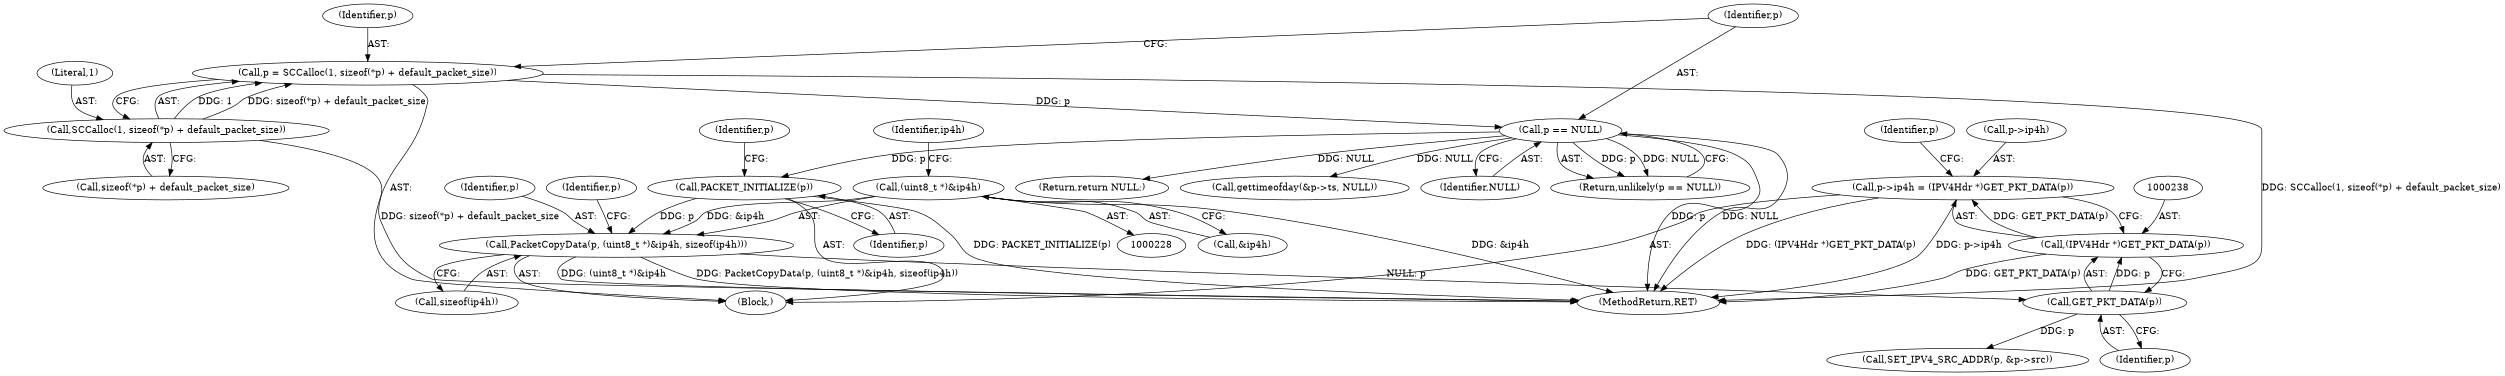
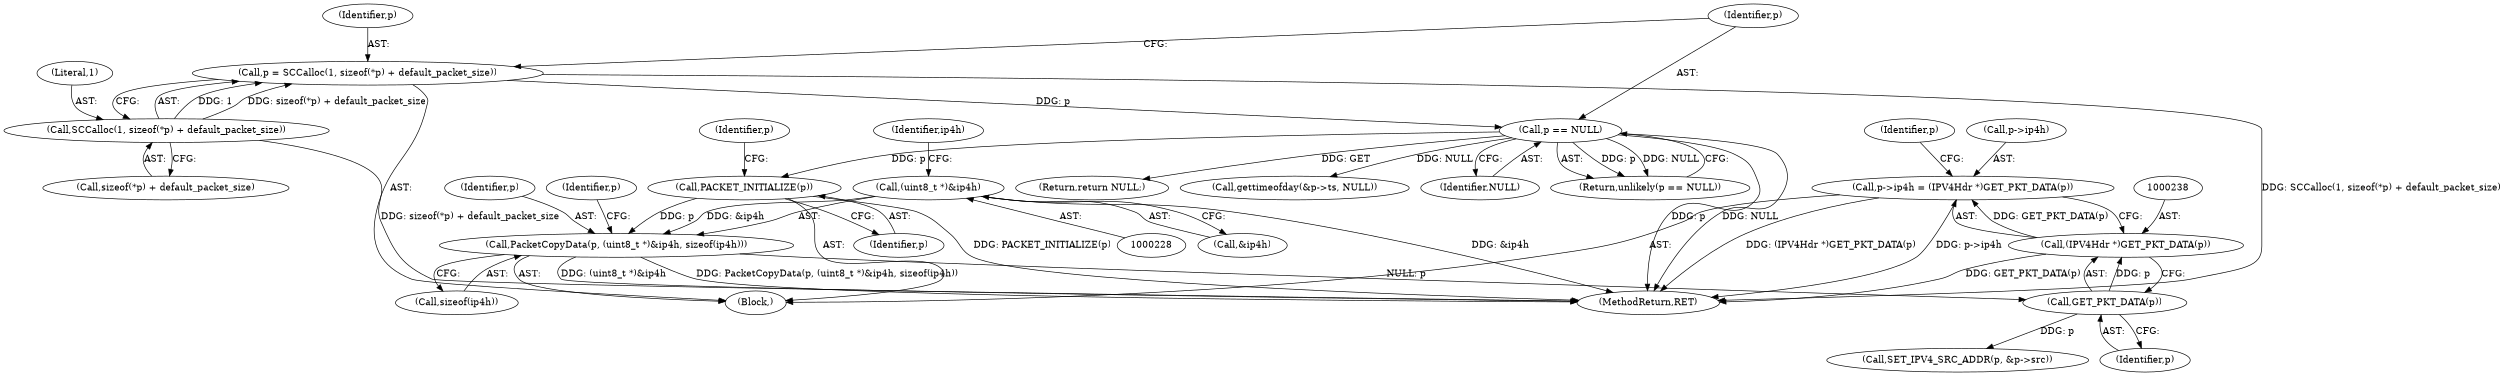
  digraph {
    n1 [label="(Call,p->ip4h = (IPV4Hdr *)GET_PKT_DATA(p))"]
    n2 [label="(Call,(IPV4Hdr *)GET_PKT_DATA(p))"]
    n3 [label="(MethodReturn,RET)"]
    n4 [label="(Block,)"]
    n5 [label="(Call,GET_PKT_DATA(p))"]
    n6 [label="(Call,SET_IPV4_SRC_ADDR(p, &p->src))"]
    n7 [label="(Identifier,p)"]
    n8 [label="(Call,PacketCopyData(p, (uint8_t *)&ip4h, sizeof(ip4h)))"]
    n9 [label="(Call,sizeof(ip4h))"]
    n10 [label="(Call,PACKET_INITIALIZE(p))"]
    n11 [label="(Identifier,p)"]
    n12 [label="(Call,p == NULL)"]
    n13 [label="(Return,return NULL;)"]
    n14 [label="(Call,gettimeofday(&p->ts, NULL))"]
    n15 [label="(Return,unlikely(p == NULL))"]
    n16 [label="(Identifier,NULL)"]
    n17 [label="(Call,p = SCCalloc(1, sizeof(*p) + default_packet_size))"]
    n18 [label="(Call,SCCalloc(1, sizeof(*p) + default_packet_size))"]
    n19 [label="(Call,sizeof(*p) + default_packet_size)"]
    n20 [label="(Call,(uint8_t *)&ip4h)"]
    n21 [label="(Call,&ip4h)"]
    n22 [label="(Identifier,p)"]
    n23 [label="(Identifier,ip4h)"]
    n24 [label="(Identifier,p)"]
    n25 [label="(Call,p->ip4h)"]
    n26 [label="(Identifier,p)"]
    n27 [label="(Identifier,p)"]
    n28 [label="(Identifier,p)"]
    n29 [label="(Identifier,p)"]
    n30 [label="(Literal,1)"]
    1000238
    1000228
    n1 -> n2 [label="CFG: "]
    n1 -> n3 [label="DDG: (IPV4Hdr *)GET_PKT_DATA(p)"]
    n1 -> n3 [label="DDG: p->ip4h"]
    n1 -> n4 [label="AST: "]
    n2 -> n1 [label="AST: "]
    n2 -> n1 [label="DDG: GET_PKT_DATA(p)"]
    n2 -> n3 [label="DDG: GET_PKT_DATA(p)"]
    n2 -> n5 [label="CFG: "]
    n5 -> n2 [label="AST: "]
    n5 -> n2 [label="DDG: p"]
    n5 -> n6 [label="DDG: p"]
    n5 -> n7 [label="CFG: "]
    n7 -> n5 [label="AST: "]
    n8 -> n3 [label="DDG: PacketCopyData(p, (uint8_t *)&ip4h, sizeof(ip4h))"]
    n8 -> n3 [label="DDG: (uint8_t *)&ip4h"]
    n8 -> n4 [label="AST: "]
    n8 -> n5 [label="NULL: p"]
    n8 -> n9 [label="CFG: "]
    n9 -> n8 [label="AST: "]
    n10 -> n3 [label="DDG: PACKET_INITIALIZE(p)"]
    n10 -> n4 [label="AST: "]
    n10 -> n8 [label="DDG: p"]
    n10 -> n11 [label="CFG: "]
    n11 -> n10 [label="AST: "]
    n12 -> n3 [label="DDG: NULL"]
    n12 -> n3 [label="DDG: p"]
    n12 -> n10 [label="DDG: p"]
-   n12 -> n13 [label="DDG: NULL"]
+   n12 -> n13 [label="DDG: GET"]
    n12 -> n14 [label="DDG: NULL"]
    n12 -> n15 [label="AST: "]
    n12 -> n15 [label="DDG: p"]
    n12 -> n15 [label="DDG: NULL"]
    n12 -> n16 [label="CFG: "]
    n15 -> n12 [label="CFG: "]
    n16 -> n12 [label="AST: "]
    n17 -> n3 [label="DDG: SCCalloc(1, sizeof(*p) + default_packet_size)"]
    n17 -> n4 [label="AST: "]
    n17 -> n12 [label="DDG: p"]
    n17 -> n18 [label="CFG: "]
    n18 -> n3 [label="DDG: sizeof(*p) + default_packet_size"]
    n18 -> n17 [label="AST: "]
    n18 -> n17 [label="DDG: 1"]
    n18 -> n17 [label="DDG: sizeof(*p) + default_packet_size"]
    n18 -> n19 [label="CFG: "]
    n19 -> n18 [label="AST: "]
    n20 -> n3 [label="DDG: &ip4h"]
    n20 -> n8 [label="AST: "]
    n20 -> n8 [label="DDG: &ip4h"]
    n20 -> n21 [label="CFG: "]
    n21 -> n20 [label="AST: "]
    n22 -> n1 [label="CFG: "]
    n23 -> n20 [label="CFG: "]
    n24 -> n8 [label="CFG: "]
    n25 -> n1 [label="AST: "]
    n26 -> n8 [label="AST: "]
    n27 -> n10 [label="CFG: "]
    n28 -> n17 [label="AST: "]
    n29 -> n12 [label="AST: "]
    n29 -> n17 [label="CFG: "]
    n30 -> n18 [label="AST: "]
    1000238 -> n2 [label="AST: "]
-   n20 -> 1000228 [label="AST: "]
+   1000228 -> n20 [label="AST: "]
  }
